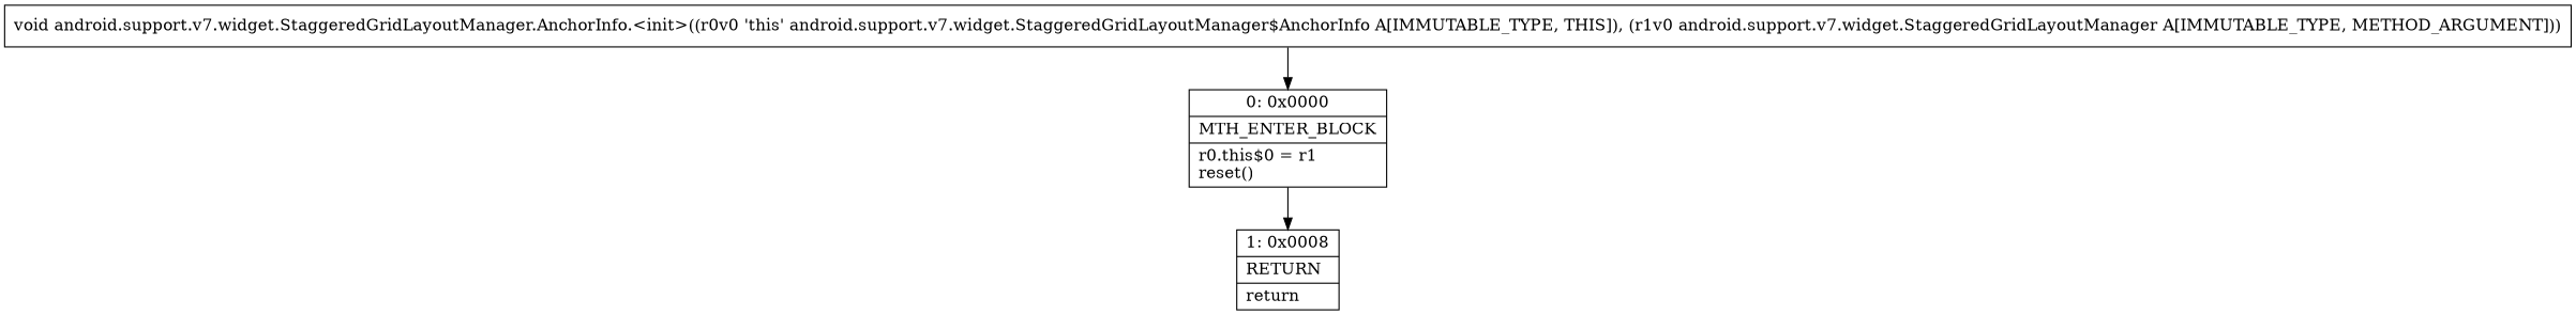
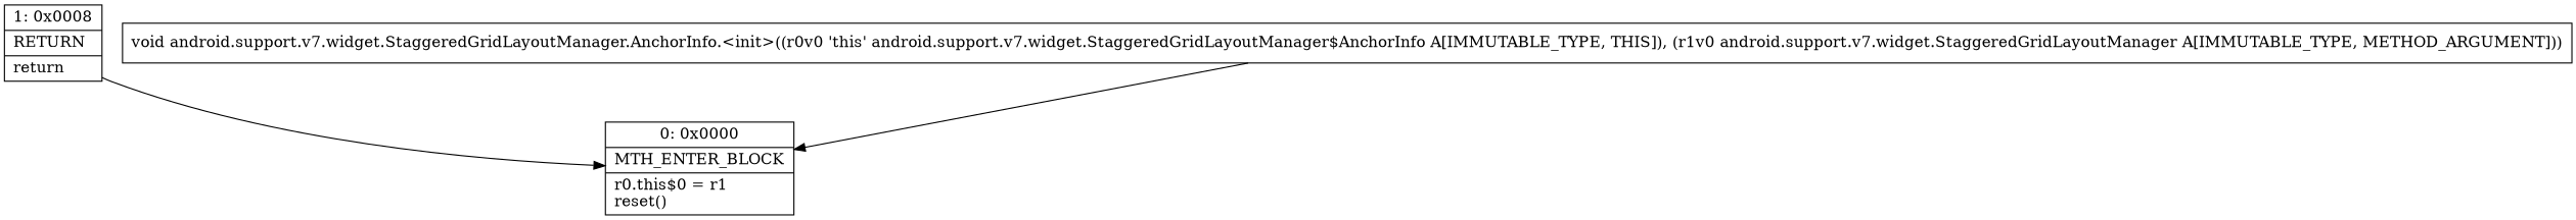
  digraph {
    node [shape=record]
    n1 [label="{0\:\ 0x0000|MTH_ENTER_BLOCK\l|r0.this$0 = r1\lreset()\l}"]
    n2 [label="{1\:\ 0x0008|RETURN\l|return\l}"]
    n3 [label="{void android.support.v7.widget.StaggeredGridLayoutManager.AnchorInfo.\<init\>((r0v0 'this' android.support.v7.widget.StaggeredGridLayoutManager$AnchorInfo A[IMMUTABLE_TYPE, THIS]), (r1v0 android.support.v7.widget.StaggeredGridLayoutManager A[IMMUTABLE_TYPE, METHOD_ARGUMENT])) }"]
-   n1 -> n2
+   n2 -> n1
    n3 -> n1
  }
